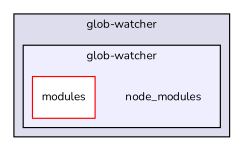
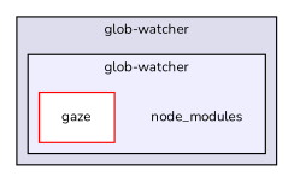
  digraph {
    compound=true
    fontname=Nunito
    node [fontname=Nunito fontsize=10]
    n1 [label=node_modules shape=plaintext]
-   n2 [color=red fillcolor=white label=modules shape=box style=filled]
+   n2 [color=red fillcolor=white label=gaze shape=box style=filled]
    subgraph cluster_1 {
      bgcolor="#ddddee"
      fontsize=10
      label="glob-watcher"
      pencolor=black
      subgraph cluster_2 {
        bgcolor="#eeeeff"
        fontsize=10
        pencolor=black
        n1
        n2
      }
    }
  }
